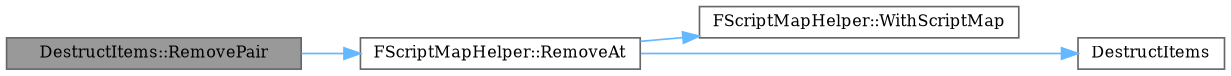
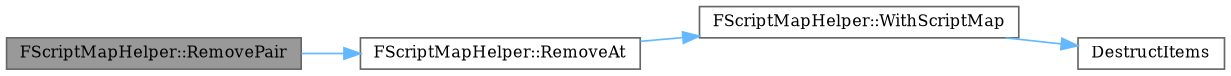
  digraph {
    fontname="DejaVu Serif"
    rankdir=LR
    node [color=grey40 fillcolor=white fontname="DejaVu Serif" fontsize=10 shape=box style=filled]
    edge [color=steelblue1 fontname="DejaVu Serif" fontsize=10 labelfontname=Helvetica labelfontsize=10 style=solid]
-   n1 [color=gray40 fillcolor=grey60 fontcolor=black height=0.2 label="DestructItems::RemovePair" width=0.4]
+   n1 [color=gray40 fillcolor=grey60 fontcolor=black height=0.2 label="FScriptMapHelper::RemovePair" width=0.4]
    n2 [height=0.2 label="FScriptMapHelper::RemoveAt" width=0.4]
    n3 [height=0.2 label="FScriptMapHelper::WithScriptMap" width=0.4]
    n4 [height=0.2 label=DestructItems width=0.4]
    n1 -> n2
    n2 -> n3
-   n2 -> n4
+   n3 -> n4
  }
